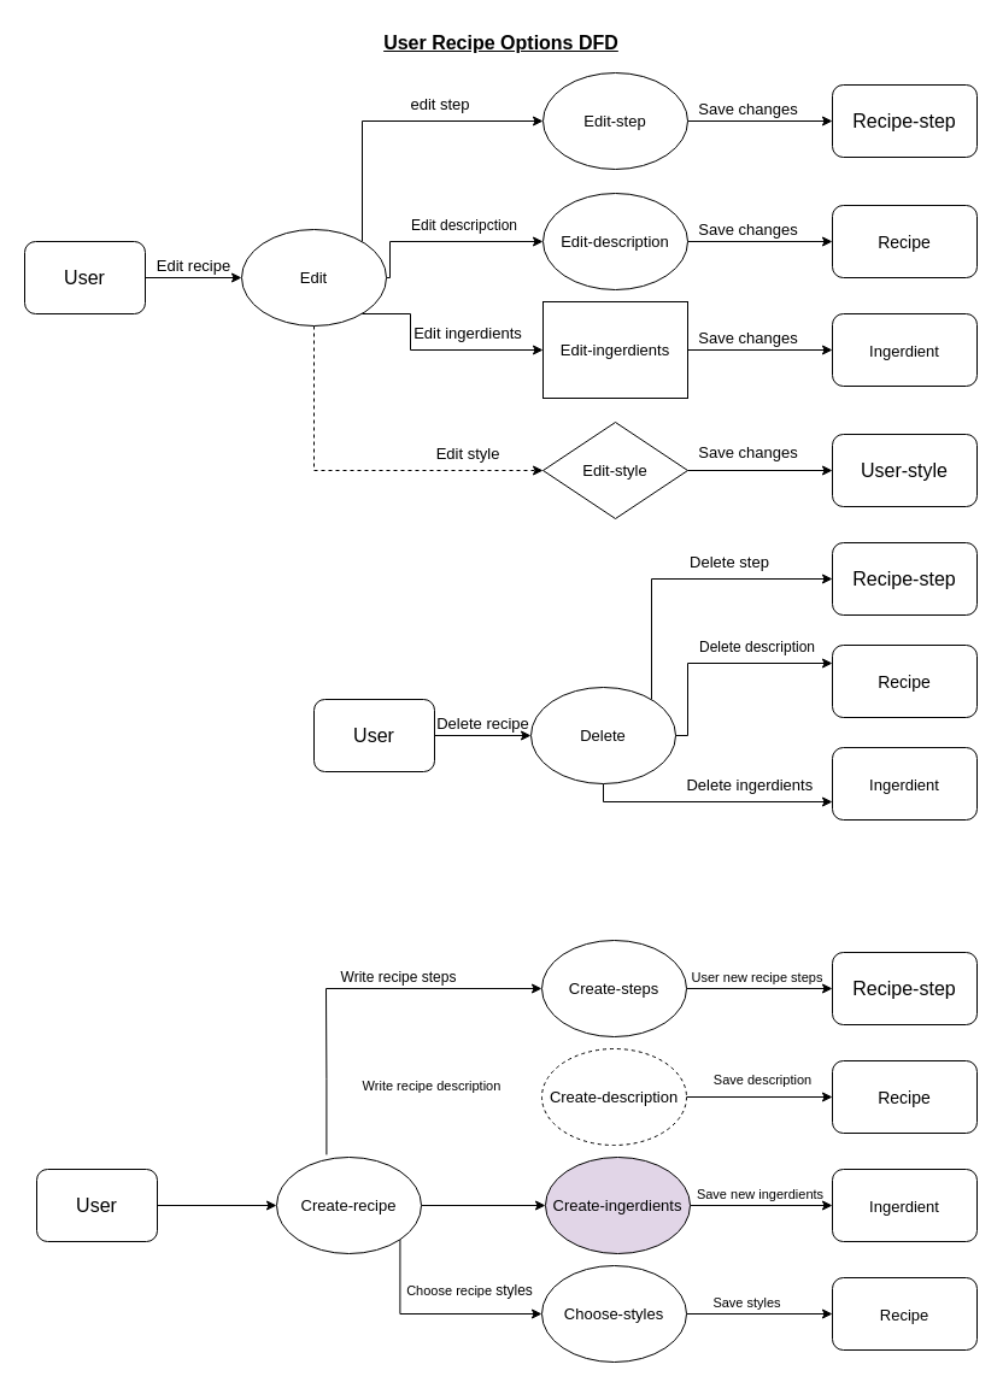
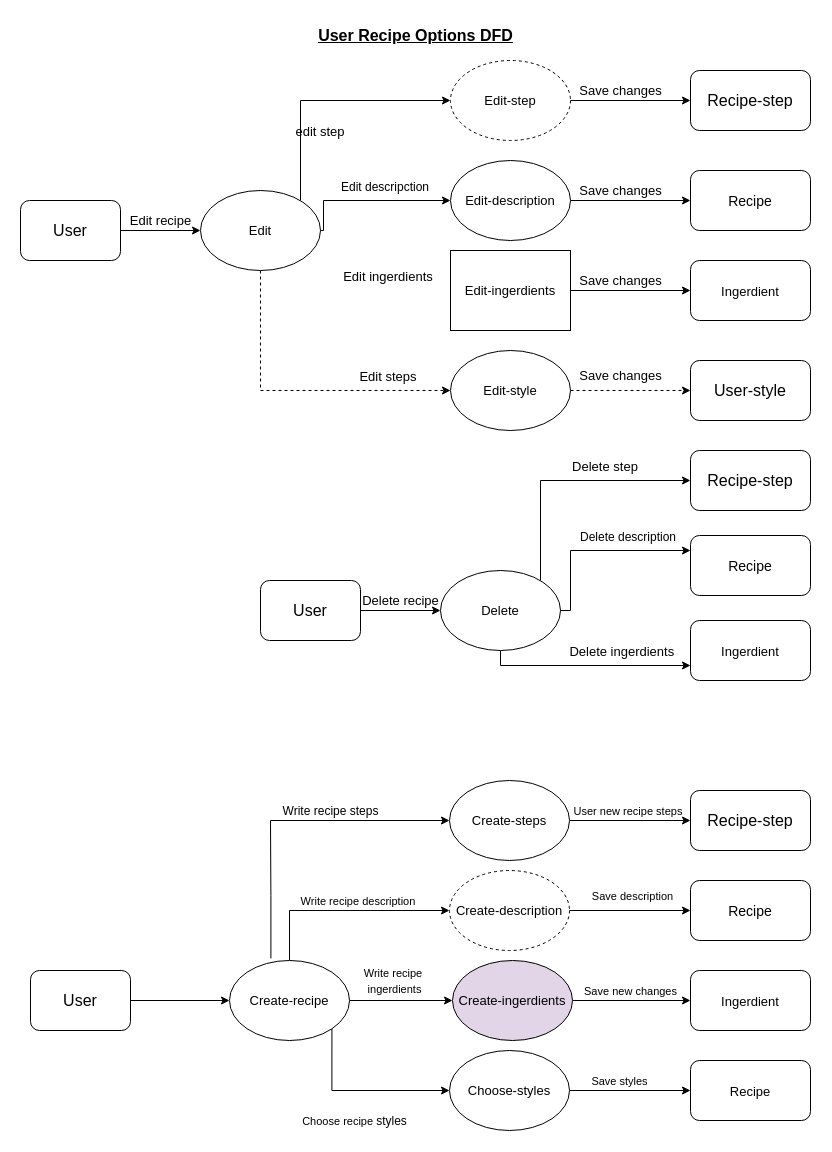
  <mxCell id="0" />
  <mxCell id="1" parent="0" />
  <mxCell id="2" value="&lt;font size=&quot;1&quot;&gt;&lt;b&gt;&lt;u style=&quot;font-size: 16px;&quot;&gt;User Recipe Options DFD&lt;/u&gt;&lt;/b&gt;&lt;/font&gt;" style="text;html=1;strokeColor=none;fillColor=none;align=center;verticalAlign=middle;whiteSpace=wrap;rounded=0;" vertex="1" parent="1"><mxGeometry x="280" y="20" width="271" height="30" as="geometry" /></mxCell>
  <mxCell id="3" style="edgeStyle=orthogonalEdgeStyle;rounded=0;orthogonalLoop=1;jettySize=auto;html=1;entryX=0;entryY=0.5;entryDx=0;entryDy=0;fontSize=13;" edge="1" parent="1" source="4" target="20"><mxGeometry relative="1" as="geometry" /></mxCell>
  <mxCell id="4" value="User" style="rounded=1;whiteSpace=wrap;html=1;fontSize=16;" vertex="1" parent="1"><mxGeometry x="20" y="200" width="100" height="60" as="geometry" /></mxCell>
  <mxCell id="5" value="Recipe-step" style="rounded=1;whiteSpace=wrap;html=1;fontSize=16;" vertex="1" parent="1"><mxGeometry x="690" y="70" width="120" height="60" as="geometry" /></mxCell>
  <mxCell id="6" value="&lt;font style=&quot;font-size: 14px;&quot;&gt;Recipe&lt;/font&gt;" style="rounded=1;whiteSpace=wrap;html=1;fontSize=16;" vertex="1" parent="1"><mxGeometry x="690" y="170" width="120" height="60" as="geometry" /></mxCell>
  <mxCell id="7" value="&lt;span style=&quot;font-size: 13px;&quot;&gt;Ingerdient&lt;/span&gt;" style="rounded=1;whiteSpace=wrap;html=1;fontSize=16;" vertex="1" parent="1"><mxGeometry x="690" y="260" width="120" height="60" as="geometry" /></mxCell>
  <mxCell id="8" value="User-style" style="rounded=1;whiteSpace=wrap;html=1;fontSize=16;" vertex="1" parent="1"><mxGeometry x="690" y="360" width="120" height="60" as="geometry" /></mxCell>
- <mxCell id="9" value="&lt;span style=&quot;font-size: 13px;&quot;&gt;edit step&lt;/span&gt;" style="text;html=1;strokeColor=none;fillColor=none;align=center;verticalAlign=middle;whiteSpace=wrap;rounded=0;fontSize=16;" vertex="1" parent="1"><mxGeometry x="330" y="70" width="70" height="30" as="geometry" /></mxCell>
+ <mxCell id="9" value="&lt;span style=&quot;font-size: 13px;&quot;&gt;edit step&lt;/span&gt;" style="text;html=1;strokeColor=none;fillColor=none;align=center;verticalAlign=middle;whiteSpace=wrap;rounded=0;fontSize=16;" vertex="1" parent="1"><mxGeometry x="285" y="115" width="70" height="30" as="geometry" /></mxCell>
  <mxCell id="10" style="edgeStyle=orthogonalEdgeStyle;rounded=0;orthogonalLoop=1;jettySize=auto;html=1;entryX=0;entryY=0.5;entryDx=0;entryDy=0;fontSize=13;exitX=1;exitY=0.5;exitDx=0;exitDy=0;" edge="1" parent="1" source="11" target="5"><mxGeometry relative="1" as="geometry" /></mxCell>
- <mxCell id="11" value="Edit-step" style="ellipse;whiteSpace=wrap;html=1;fontSize=13;" vertex="1" parent="1"><mxGeometry x="450" y="60" width="120" height="80" as="geometry" /></mxCell>
+ <mxCell id="11" value="Edit-step" style="ellipse;whiteSpace=wrap;html=1;fontSize=13;dashed=1;" vertex="1" parent="1"><mxGeometry x="450" y="60" width="120" height="80" as="geometry" /></mxCell>
  <mxCell id="12" value="Save changes" style="text;html=1;align=center;verticalAlign=middle;resizable=0;points=[];autosize=1;strokeColor=none;fillColor=none;fontSize=13;" vertex="1" parent="1"><mxGeometry x="570" y="80" width="100" height="20" as="geometry" /></mxCell>
  <mxCell id="13" style="edgeStyle=orthogonalEdgeStyle;rounded=0;orthogonalLoop=1;jettySize=auto;html=1;exitX=1;exitY=0.5;exitDx=0;exitDy=0;entryX=0;entryY=0.5;entryDx=0;entryDy=0;fontSize=12;" edge="1" parent="1" source="14" target="6"><mxGeometry relative="1" as="geometry" /></mxCell>
  <mxCell id="14" value="Edit-description" style="ellipse;whiteSpace=wrap;html=1;fontSize=13;" vertex="1" parent="1"><mxGeometry x="450" y="160" width="120" height="80" as="geometry" /></mxCell>
  <mxCell id="15" value="&lt;font style=&quot;font-size: 12px;&quot;&gt;Edit descripction&lt;/font&gt;" style="text;html=1;strokeColor=none;fillColor=none;align=center;verticalAlign=middle;whiteSpace=wrap;rounded=0;fontSize=16;" vertex="1" parent="1"><mxGeometry x="330" y="170" width="110" height="30" as="geometry" /></mxCell>
  <mxCell id="16" style="edgeStyle=orthogonalEdgeStyle;rounded=0;orthogonalLoop=1;jettySize=auto;html=1;entryX=0;entryY=0.5;entryDx=0;entryDy=0;fontSize=13;" edge="1" parent="1" source="20" target="11"><mxGeometry relative="1" as="geometry"><Array as="points"><mxPoint x="300" y="240" /><mxPoint x="300" y="100" /></Array></mxGeometry></mxCell>
  <mxCell id="17" style="edgeStyle=orthogonalEdgeStyle;rounded=0;orthogonalLoop=1;jettySize=auto;html=1;entryX=0;entryY=0.5;entryDx=0;entryDy=0;fontSize=12;" edge="1" parent="1" target="14"><mxGeometry relative="1" as="geometry"><mxPoint x="320" y="230" as="sourcePoint" /><Array as="points"><mxPoint x="323" y="200" /></Array></mxGeometry></mxCell>
- <mxCell id="18" style="edgeStyle=orthogonalEdgeStyle;rounded=0;orthogonalLoop=1;jettySize=auto;html=1;entryX=0;entryY=0.5;entryDx=0;entryDy=0;fontSize=14;" edge="1" parent="1" source="20" target="24"><mxGeometry relative="1" as="geometry"><Array as="points"><mxPoint x="340" y="260" /><mxPoint x="340" y="290" /></Array></mxGeometry></mxCell>
  <mxCell id="19" style="edgeStyle=orthogonalEdgeStyle;rounded=0;orthogonalLoop=1;jettySize=auto;html=1;entryX=0;entryY=0.5;entryDx=0;entryDy=0;fontSize=14;dashed=1;" edge="1" parent="1" source="20" target="28"><mxGeometry relative="1" as="geometry"><Array as="points"><mxPoint x="260" y="390" /></Array></mxGeometry></mxCell>
  <mxCell id="20" value="Edit" style="ellipse;whiteSpace=wrap;html=1;fontSize=13;" vertex="1" parent="1"><mxGeometry x="200" y="190" width="120" height="80" as="geometry" /></mxCell>
  <mxCell id="21" value="Edit recipe" style="text;html=1;align=center;verticalAlign=middle;resizable=0;points=[];autosize=1;strokeColor=none;fillColor=none;fontSize=13;" vertex="1" parent="1"><mxGeometry x="120" y="210" width="80" height="20" as="geometry" /></mxCell>
  <mxCell id="22" value="Save changes" style="text;html=1;align=center;verticalAlign=middle;resizable=0;points=[];autosize=1;strokeColor=none;fillColor=none;fontSize=13;" vertex="1" parent="1"><mxGeometry x="570" y="180" width="100" height="20" as="geometry" /></mxCell>
  <mxCell id="23" style="edgeStyle=orthogonalEdgeStyle;rounded=0;orthogonalLoop=1;jettySize=auto;html=1;fontSize=14;" edge="1" parent="1" source="24" target="7"><mxGeometry relative="1" as="geometry" /></mxCell>
  <mxCell id="24" value="Edit-ingerdients" style="whiteSpace=wrap;html=1;fontSize=13;rounded=0;" vertex="1" parent="1"><mxGeometry x="450" y="250" width="120" height="80" as="geometry" /></mxCell>
  <mxCell id="25" value="&lt;span style=&quot;font-size: 13px;&quot;&gt;Edit ingerdients&lt;/span&gt;" style="text;html=1;strokeColor=none;fillColor=none;align=center;verticalAlign=middle;whiteSpace=wrap;rounded=0;fontSize=16;" vertex="1" parent="1"><mxGeometry x="340" y="260" width="96" height="30" as="geometry" /></mxCell>
  <mxCell id="26" value="Save changes" style="text;html=1;align=center;verticalAlign=middle;resizable=0;points=[];autosize=1;strokeColor=none;fillColor=none;fontSize=13;" vertex="1" parent="1"><mxGeometry x="570" y="270" width="100" height="20" as="geometry" /></mxCell>
- <mxCell id="27" style="edgeStyle=orthogonalEdgeStyle;rounded=0;orthogonalLoop=1;jettySize=auto;html=1;fontSize=14;" edge="1" parent="1" source="28" target="8"><mxGeometry relative="1" as="geometry" /></mxCell>
- <mxCell id="28" value="Edit-style" style="rhombus;whiteSpace=wrap;html=1;fontSize=13;" vertex="1" parent="1"><mxGeometry x="450" y="350" width="120" height="80" as="geometry" /></mxCell>
- <mxCell id="29" value="&lt;span style=&quot;font-size: 13px;&quot;&gt;Edit style&lt;/span&gt;" style="text;html=1;strokeColor=none;fillColor=none;align=center;verticalAlign=middle;whiteSpace=wrap;rounded=0;fontSize=16;" vertex="1" parent="1"><mxGeometry x="340" y="360" width="96" height="30" as="geometry" /></mxCell>
+ <mxCell id="27" style="edgeStyle=orthogonalEdgeStyle;rounded=0;orthogonalLoop=1;jettySize=auto;html=1;fontSize=14;dashed=1;" edge="1" parent="1" source="28" target="8"><mxGeometry relative="1" as="geometry" /></mxCell>
+ <mxCell id="28" value="Edit-style" style="ellipse;whiteSpace=wrap;html=1;fontSize=13;" vertex="1" parent="1"><mxGeometry x="450" y="350" width="120" height="80" as="geometry" /></mxCell>
+ <mxCell id="29" value="&lt;span style=&quot;font-size: 13px;&quot;&gt;Edit steps&lt;/span&gt;" style="text;html=1;strokeColor=none;fillColor=none;align=center;verticalAlign=middle;whiteSpace=wrap;rounded=0;fontSize=16;" vertex="1" parent="1"><mxGeometry x="340" y="360" width="96" height="30" as="geometry" /></mxCell>
  <mxCell id="30" value="Save changes" style="text;html=1;align=center;verticalAlign=middle;resizable=0;points=[];autosize=1;strokeColor=none;fillColor=none;fontSize=13;" vertex="1" parent="1"><mxGeometry x="570" y="365" width="100" height="20" as="geometry" /></mxCell>
  <mxCell id="31" style="edgeStyle=orthogonalEdgeStyle;rounded=0;orthogonalLoop=1;jettySize=auto;html=1;entryX=0;entryY=0.5;entryDx=0;entryDy=0;fontSize=13;" edge="1" parent="1" source="32" target="40"><mxGeometry relative="1" as="geometry" /></mxCell>
  <mxCell id="32" value="User" style="rounded=1;whiteSpace=wrap;html=1;fontSize=16;" vertex="1" parent="1"><mxGeometry x="260" y="580" width="100" height="60" as="geometry" /></mxCell>
  <mxCell id="33" value="Recipe-step" style="rounded=1;whiteSpace=wrap;html=1;fontSize=16;" vertex="1" parent="1"><mxGeometry x="690" y="450" width="120" height="60" as="geometry" /></mxCell>
  <mxCell id="34" value="&lt;font style=&quot;font-size: 14px;&quot;&gt;Recipe&lt;/font&gt;" style="rounded=1;whiteSpace=wrap;html=1;fontSize=16;" vertex="1" parent="1"><mxGeometry x="690" y="535" width="120" height="60" as="geometry" /></mxCell>
  <mxCell id="35" value="&lt;span style=&quot;font-size: 13px;&quot;&gt;Ingerdient&lt;/span&gt;" style="rounded=1;whiteSpace=wrap;html=1;fontSize=16;" vertex="1" parent="1"><mxGeometry x="690" y="620" width="120" height="60" as="geometry" /></mxCell>
  <mxCell id="36" value="&lt;span style=&quot;font-size: 13px;&quot;&gt;Delete step&lt;/span&gt;" style="text;html=1;strokeColor=none;fillColor=none;align=center;verticalAlign=middle;whiteSpace=wrap;rounded=0;fontSize=16;" vertex="1" parent="1"><mxGeometry x="570" y="450" width="70" height="30" as="geometry" /></mxCell>
  <mxCell id="37" value="&lt;font style=&quot;font-size: 12px;&quot;&gt;Delete description&lt;/font&gt;" style="text;html=1;strokeColor=none;fillColor=none;align=center;verticalAlign=middle;whiteSpace=wrap;rounded=0;fontSize=16;" vertex="1" parent="1"><mxGeometry x="573" y="520" width="110" height="30" as="geometry" /></mxCell>
  <mxCell id="38" style="edgeStyle=orthogonalEdgeStyle;rounded=0;orthogonalLoop=1;jettySize=auto;html=1;entryX=0;entryY=0.5;entryDx=0;entryDy=0;fontSize=13;" edge="1" parent="1" source="40"><mxGeometry relative="1" as="geometry"><Array as="points"><mxPoint x="540" y="620" /><mxPoint x="540" y="480" /></Array><mxPoint x="690" y="480" as="targetPoint" /></mxGeometry></mxCell>
  <mxCell id="39" style="edgeStyle=orthogonalEdgeStyle;rounded=0;orthogonalLoop=1;jettySize=auto;html=1;entryX=0;entryY=0.75;entryDx=0;entryDy=0;fontSize=14;" edge="1" parent="1" source="40" target="35"><mxGeometry relative="1" as="geometry"><Array as="points"><mxPoint x="500" y="665" /></Array></mxGeometry></mxCell>
  <mxCell id="40" value="Delete" style="ellipse;whiteSpace=wrap;html=1;fontSize=13;" vertex="1" parent="1"><mxGeometry x="440" y="570" width="120" height="80" as="geometry" /></mxCell>
  <mxCell id="41" value="Delete recipe" style="text;html=1;align=center;verticalAlign=middle;resizable=0;points=[];autosize=1;strokeColor=none;fillColor=none;fontSize=13;" vertex="1" parent="1"><mxGeometry x="355" y="590" width="90" height="20" as="geometry" /></mxCell>
  <mxCell id="42" style="edgeStyle=orthogonalEdgeStyle;rounded=0;orthogonalLoop=1;jettySize=auto;html=1;exitX=1;exitY=0.5;exitDx=0;exitDy=0;entryX=0;entryY=0.25;entryDx=0;entryDy=0;fontSize=14;" edge="1" parent="1" source="40" target="34"><mxGeometry relative="1" as="geometry"><Array as="points"><mxPoint x="570" y="610" /><mxPoint x="570" y="550" /></Array></mxGeometry></mxCell>
  <mxCell id="43" value="&lt;span style=&quot;font-size: 13px;&quot;&gt;&amp;nbsp;Delete ingerdients&lt;/span&gt;" style="text;html=1;strokeColor=none;fillColor=none;align=center;verticalAlign=middle;whiteSpace=wrap;rounded=0;fontSize=16;" vertex="1" parent="1"><mxGeometry x="560" y="635" width="120" height="30" as="geometry" /></mxCell>
  <mxCell id="44" style="edgeStyle=orthogonalEdgeStyle;rounded=0;orthogonalLoop=1;jettySize=auto;html=1;exitX=1;exitY=0.5;exitDx=0;exitDy=0;entryX=0;entryY=0.5;entryDx=0;entryDy=0;fontSize=14;" edge="1" parent="1" source="45" target="53"><mxGeometry relative="1" as="geometry" /></mxCell>
  <mxCell id="45" value="User" style="rounded=1;whiteSpace=wrap;html=1;fontSize=16;" vertex="1" parent="1"><mxGeometry x="30" y="970" width="100" height="60" as="geometry" /></mxCell>
  <mxCell id="46" value="Recipe-step" style="rounded=1;whiteSpace=wrap;html=1;fontSize=16;" vertex="1" parent="1"><mxGeometry x="690" y="790" width="120" height="60" as="geometry" /></mxCell>
  <mxCell id="47" value="&lt;font style=&quot;font-size: 14px;&quot;&gt;Recipe&lt;/font&gt;" style="rounded=1;whiteSpace=wrap;html=1;fontSize=16;" vertex="1" parent="1"><mxGeometry x="690" y="880" width="120" height="60" as="geometry" /></mxCell>
  <mxCell id="48" value="&lt;span style=&quot;font-size: 13px;&quot;&gt;Ingerdient&lt;/span&gt;" style="rounded=1;whiteSpace=wrap;html=1;fontSize=16;" vertex="1" parent="1"><mxGeometry x="690" y="970" width="120" height="60" as="geometry" /></mxCell>
  <mxCell id="49" style="edgeStyle=orthogonalEdgeStyle;rounded=0;orthogonalLoop=1;jettySize=auto;html=1;exitX=0.345;exitY=-0.026;exitDx=0;exitDy=0;entryX=0;entryY=0.5;entryDx=0;entryDy=0;fontSize=14;exitPerimeter=0;" edge="1" parent="1" source="53" target="55"><mxGeometry relative="1" as="geometry"><Array as="points"><mxPoint x="270" y="895" /><mxPoint x="270" y="820" /></Array></mxGeometry></mxCell>
+ <mxCell id="50" style="edgeStyle=orthogonalEdgeStyle;rounded=0;orthogonalLoop=1;jettySize=auto;html=1;exitX=0.5;exitY=0;exitDx=0;exitDy=0;entryX=0;entryY=0.5;entryDx=0;entryDy=0;fontSize=14;" edge="1" parent="1" source="53" target="57"><mxGeometry relative="1" as="geometry" /></mxCell>
  <mxCell id="51" style="edgeStyle=orthogonalEdgeStyle;rounded=0;orthogonalLoop=1;jettySize=auto;html=1;exitX=1;exitY=0.5;exitDx=0;exitDy=0;fontSize=14;" edge="1" parent="1" source="53" target="59"><mxGeometry relative="1" as="geometry" /></mxCell>
  <mxCell id="52" style="edgeStyle=orthogonalEdgeStyle;rounded=0;orthogonalLoop=1;jettySize=auto;html=1;exitX=1;exitY=1;exitDx=0;exitDy=0;entryX=0;entryY=0.5;entryDx=0;entryDy=0;fontSize=14;" edge="1" parent="1" source="53" target="61"><mxGeometry relative="1" as="geometry"><Array as="points"><mxPoint x="331" y="1090" /></Array></mxGeometry></mxCell>
  <mxCell id="53" value="Create-recipe" style="ellipse;whiteSpace=wrap;html=1;fontSize=13;" vertex="1" parent="1"><mxGeometry x="229" y="960" width="120" height="80" as="geometry" /></mxCell>
  <mxCell id="54" style="edgeStyle=orthogonalEdgeStyle;rounded=0;orthogonalLoop=1;jettySize=auto;html=1;exitX=1;exitY=0.5;exitDx=0;exitDy=0;entryX=0;entryY=0.5;entryDx=0;entryDy=0;fontSize=14;" edge="1" parent="1" source="55" target="46"><mxGeometry relative="1" as="geometry" /></mxCell>
  <mxCell id="55" value="Create-steps" style="ellipse;whiteSpace=wrap;html=1;fontSize=13;" vertex="1" parent="1"><mxGeometry x="449" y="780" width="120" height="80" as="geometry" /></mxCell>
  <mxCell id="56" style="edgeStyle=orthogonalEdgeStyle;rounded=0;orthogonalLoop=1;jettySize=auto;html=1;fontSize=14;" edge="1" parent="1" source="57" target="47"><mxGeometry relative="1" as="geometry" /></mxCell>
  <mxCell id="57" value="Create-description" style="ellipse;whiteSpace=wrap;html=1;fontSize=13;dashed=1;" vertex="1" parent="1"><mxGeometry x="449" y="870" width="120" height="80" as="geometry" /></mxCell>
  <mxCell id="58" style="edgeStyle=orthogonalEdgeStyle;rounded=0;orthogonalLoop=1;jettySize=auto;html=1;exitX=1;exitY=0.5;exitDx=0;exitDy=0;entryX=0;entryY=0.5;entryDx=0;entryDy=0;fontSize=14;" edge="1" parent="1" source="59" target="48"><mxGeometry relative="1" as="geometry" /></mxCell>
  <mxCell id="59" value="Create-ingerdients" style="ellipse;whiteSpace=wrap;html=1;fontSize=13;fillColor=#e1d5e7;" vertex="1" parent="1"><mxGeometry x="452" y="960" width="120" height="80" as="geometry" /></mxCell>
  <mxCell id="60" style="edgeStyle=orthogonalEdgeStyle;rounded=0;orthogonalLoop=1;jettySize=auto;html=1;exitX=1;exitY=0.5;exitDx=0;exitDy=0;fontSize=14;" edge="1" parent="1" source="61" target="62"><mxGeometry relative="1" as="geometry" /></mxCell>
  <mxCell id="61" value="Choose-styles" style="ellipse;whiteSpace=wrap;html=1;fontSize=13;" vertex="1" parent="1"><mxGeometry x="449" y="1050" width="120" height="80" as="geometry" /></mxCell>
  <mxCell id="62" value="&lt;span style=&quot;font-size: 13px;&quot;&gt;Recipe&lt;/span&gt;" style="rounded=1;whiteSpace=wrap;html=1;fontSize=16;" vertex="1" parent="1"><mxGeometry x="690" y="1060" width="120" height="60" as="geometry" /></mxCell>
  <mxCell id="63" value="&lt;font style=&quot;font-size: 12px;&quot;&gt;Write recipe&amp;nbsp;&lt;/font&gt;&lt;span style=&quot;font-size: 12px;&quot;&gt;steps&lt;/span&gt;" style="text;html=1;align=center;verticalAlign=middle;resizable=0;points=[];autosize=1;strokeColor=none;fillColor=none;fontSize=13;" vertex="1" parent="1"><mxGeometry x="275" y="800" width="110" height="20" as="geometry" /></mxCell>
  <mxCell id="64" value="&lt;font style=&quot;font-size: 11px;&quot;&gt;Write recipe&amp;nbsp;&lt;span style=&quot;&quot;&gt;description&amp;nbsp;&lt;/span&gt;&lt;/font&gt;" style="text;html=1;align=center;verticalAlign=middle;resizable=0;points=[];autosize=1;strokeColor=none;fillColor=none;fontSize=13;" vertex="1" parent="1"><mxGeometry x="294" y="890" width="130" height="20" as="geometry" /></mxCell>
- <mxCell id="66" value="&lt;font style=&quot;&quot;&gt;&lt;span style=&quot;font-size: 11px;&quot;&gt;Choose&amp;nbsp;&lt;/span&gt;&lt;span style=&quot;font-size: 11px;&quot;&gt;recipe&amp;nbsp;&lt;/span&gt;&lt;/font&gt;&lt;span style=&quot;font-size: 12px;&quot;&gt;styles&lt;/span&gt;" style="text;html=1;align=center;verticalAlign=middle;resizable=0;points=[];autosize=1;strokeColor=none;fillColor=none;fontSize=13;" vertex="1" parent="1"><mxGeometry x="329" y="1060" width="120" height="20" as="geometry" /></mxCell>
+ <mxCell id="65" value="&lt;font style=&quot;&quot;&gt;&lt;span style=&quot;font-size: 11px;&quot;&gt;Write&amp;nbsp;&lt;/span&gt;&lt;span style=&quot;font-size: 11px;&quot;&gt;recipe&amp;nbsp;&lt;br&gt;&lt;/span&gt;&lt;/font&gt;&lt;font style=&quot;font-size: 11px;&quot;&gt;ingerdients&lt;/font&gt;" style="text;html=1;align=center;verticalAlign=middle;resizable=0;points=[];autosize=1;strokeColor=none;fillColor=none;fontSize=13;" vertex="1" parent="1"><mxGeometry x="354" y="960" width="80" height="40" as="geometry" /></mxCell>
+ <mxCell id="66" value="&lt;font style=&quot;&quot;&gt;&lt;span style=&quot;font-size: 11px;&quot;&gt;Choose&amp;nbsp;&lt;/span&gt;&lt;span style=&quot;font-size: 11px;&quot;&gt;recipe&amp;nbsp;&lt;/span&gt;&lt;/font&gt;&lt;span style=&quot;font-size: 12px;&quot;&gt;styles&lt;/span&gt;" style="text;html=1;align=center;verticalAlign=middle;resizable=0;points=[];autosize=1;strokeColor=none;fillColor=none;fontSize=13;" vertex="1" parent="1"><mxGeometry x="294" y="1110" width="120" height="20" as="geometry" /></mxCell>
  <mxCell id="67" value="&lt;span style=&quot;font-size: 11px;&quot;&gt;User new recipe&amp;nbsp;&lt;/span&gt;&lt;span style=&quot;font-size: 11px;&quot;&gt;steps&amp;nbsp;&lt;/span&gt;" style="text;html=1;align=center;verticalAlign=middle;resizable=0;points=[];autosize=1;strokeColor=none;fillColor=none;fontSize=13;" vertex="1" parent="1"><mxGeometry x="564" y="800" width="130" height="20" as="geometry" /></mxCell>
  <mxCell id="68" value="&lt;span style=&quot;font-size: 11px;&quot;&gt;Save description&lt;/span&gt;" style="text;html=1;align=center;verticalAlign=middle;resizable=0;points=[];autosize=1;strokeColor=none;fillColor=none;fontSize=13;" vertex="1" parent="1"><mxGeometry x="582" y="885" width="100" height="20" as="geometry" /></mxCell>
- <mxCell id="69" value="&lt;span style=&quot;font-size: 11px;&quot;&gt;Save new ingerdients&lt;/span&gt;" style="text;html=1;align=center;verticalAlign=middle;resizable=0;points=[];autosize=1;strokeColor=none;fillColor=none;fontSize=13;" vertex="1" parent="1"><mxGeometry x="570" y="980" width="120" height="20" as="geometry" /></mxCell>
+ <mxCell id="69" value="&lt;span style=&quot;font-size: 11px;&quot;&gt;Save new changes&lt;/span&gt;" style="text;html=1;align=center;verticalAlign=middle;resizable=0;points=[];autosize=1;strokeColor=none;fillColor=none;fontSize=13;" vertex="1" parent="1"><mxGeometry x="570" y="980" width="120" height="20" as="geometry" /></mxCell>
  <mxCell id="70" value="&lt;span style=&quot;font-size: 11px;&quot;&gt;Save styles&lt;/span&gt;" style="text;html=1;align=center;verticalAlign=middle;resizable=0;points=[];autosize=1;strokeColor=none;fillColor=none;fontSize=13;" vertex="1" parent="1"><mxGeometry x="584" y="1070" width="70" height="20" as="geometry" /></mxCell>
